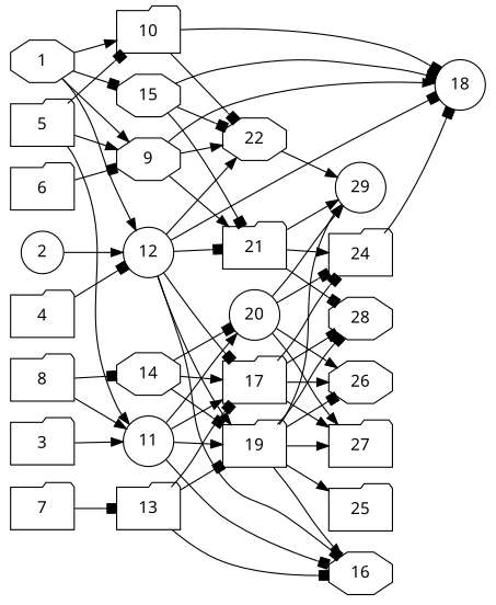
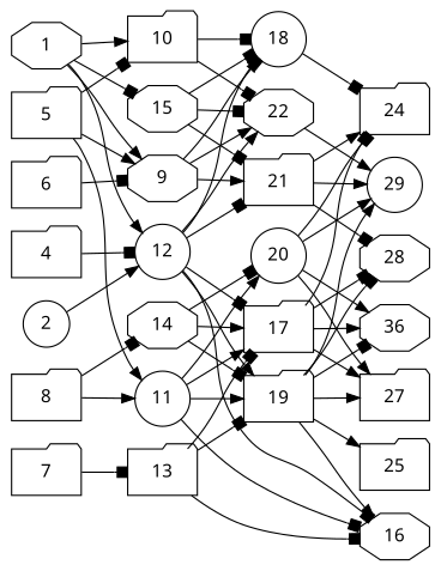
  digraph {
    fontname="Noto Sans"
    rankdir=LR
    node [alpha=0.12 fontname="Noto Sans" shape=folder]
    edge [arrowhead=normal fontname="Noto Sans"]
    1 [alpha=0.10 expect_size=236215927432761120 shape=octagon]
    9 [expect_size=9599487591692718 shape=octagon]
    10 [alpha=0.08 expect_size=2178212691093491]
    12 [alpha=0.17 expect_size=1803970432822057 shape=circle]
    15 [alpha=0.07 expect_size=82299775268881936 shape=octagon]
    18 [alpha=0.04 expect_size=105822962251160 shape=circle]
    21 [alpha=0.00 expect_size=5915485669505382]
    22 [alpha=0.13 expect_size=63988215021118560 shape=octagon]
    16 [alpha=0.08 expect_size=9338392274117066752 shape=octagon]
    17 [expect_size=111726145402371571712]
    19 [alpha=0.01 expect_size=8828487671664152]
    24 [alpha=0.14 expect_size=271081588221714366464]
    28 [alpha=0.09 expect_size=167028302038341517312 shape=octagon]
    29 [alpha=0.01 expect_size=99529429147866628096 shape=circle]
-   26 [alpha=0.19 expect_size=4845203806922735616 shape=octagon]
+   26 [alpha=0.19 expect_size=4845203806922735616 shape=octagon label=36]
    27 [expect_size=9296938507170346]
    25 [alpha=0.02 expect_size=135928550968168544]
    2 [alpha=0.11 expect_size=32116878008513462272 shape=circle]
-   3 [alpha=0.09 expect_size=45277038631754400]
    11 [alpha=0.06 expect_size=288734984908212 shape=circle]
    20 [expect_size=39061667202243840 shape=circle]
    4 [alpha=0.04 expect_size=38730245845075568]
    5 [alpha=0.00 expect_size=105897183856098480]
    6 [alpha=0.19 expect_size=191260287079418953728]
    7 [alpha=0.04 expect_size=7447915827665186]
    13 [alpha=0.19 expect_size=238401027801913]
    8 [expect_size=71340132861609]
    14 [alpha=0.03 expect_size=24653741460073480192 shape=octagon]
    1 -> 9
    1 -> 10
    1 -> 12
    1 -> 15 [arrowhead=box]
    9 -> 18
    9 -> 21
    9 -> 22
    10 -> 18 [arrowhead=box]
    10 -> 22 [arrowhead=box]
    12 -> 18 [arrowhead=box]
    12 -> 21 [arrowhead=box]
    12 -> 22
    12 -> 16 [arrowhead=box]
    12 -> 17 [arrowhead=box]
    12 -> 19
    15 -> 18 [arrowhead=box]
    15 -> 21 [arrowhead=box]
    15 -> 22 [arrowhead=box]
-   24 -> 18 [arrowhead=box]
+   18 -> 24 [arrowhead=box]
    21 -> 24
    21 -> 28 [arrowhead=box]
    21 -> 29
    22 -> 29
    17 -> 24 [arrowhead=box]
    17 -> 28 [arrowhead=box]
    17 -> 26
    17 -> 27
    19 -> 16
    19 -> 28 [arrowhead=box]
    19 -> 29
    19 -> 26 [arrowhead=box]
    19 -> 27
    19 -> 25
    2 -> 12
-   3 -> 11
    11 -> 16 [arrowhead=box]
    11 -> 17
    11 -> 19
    11 -> 20
    20 -> 24 [arrowhead=box]
    20 -> 29
    20 -> 26
    20 -> 27
    4 -> 12 [arrowhead=box]
    5 -> 9
    5 -> 10 [arrowhead=box]
    5 -> 11
    6 -> 9 [arrowhead=box]
    7 -> 13 [arrowhead=box]
    13 -> 16 [arrowhead=box]
    13 -> 17 [arrowhead=box]
    13 -> 19 [arrowhead=box]
    8 -> 11
    8 -> 14 [arrowhead=box]
    14 -> 17
    14 -> 19 [arrowhead=box]
    14 -> 20 [arrowhead=box]
  }
